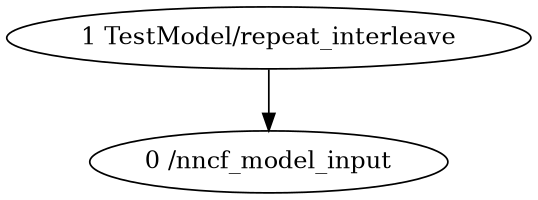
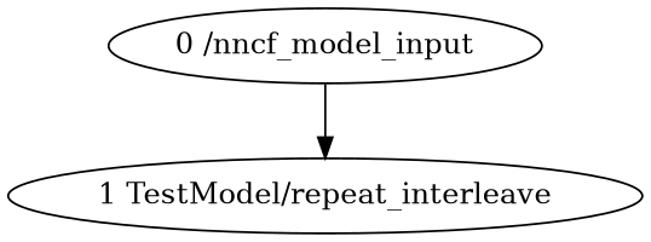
  strict digraph {
    "0 /nncf_model_input" [type=nncf_model_input]
    "1 TestModel/repeat_interleave" [scope=TestModel type=repeat_interleave]
-   "1 TestModel/repeat_interleave" -> "0 /nncf_model_input"
+   "0 /nncf_model_input" -> "1 TestModel/repeat_interleave"
  }
